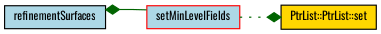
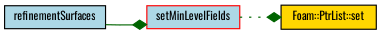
  digraph {
    fontname=Oswald
    rankdir=LR
    node [color=black fillcolor=lightblue fontname=Oswald fontsize=10 shape=record style=filled]
    edge [arrowhead=diamond color=darkgreen fontname=Oswald fontsize=10 labelfontname=Helvetica labelfontsize=10]
    n1 [fontcolor=black height=0.2 label=refinementSurfaces width=0.4]
    n2 [color=red height=0.2 label=setMinLevelFields width=0.4]
-   n3 [fillcolor=gold height=0.2 label="PtrList::PtrList::set" width=0.4]
-   n2 -> n1 [style=solid]
+   n3 [fillcolor=gold height=0.2 label="Foam::PtrList::set" width=0.4]
+   n1 -> n2 [style=solid]
    n2 -> n3 [style=dotted]
  }
